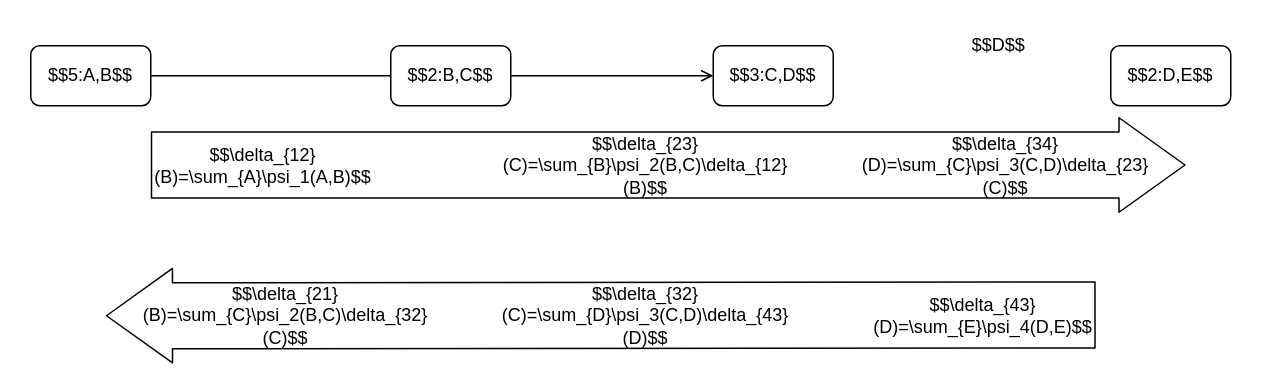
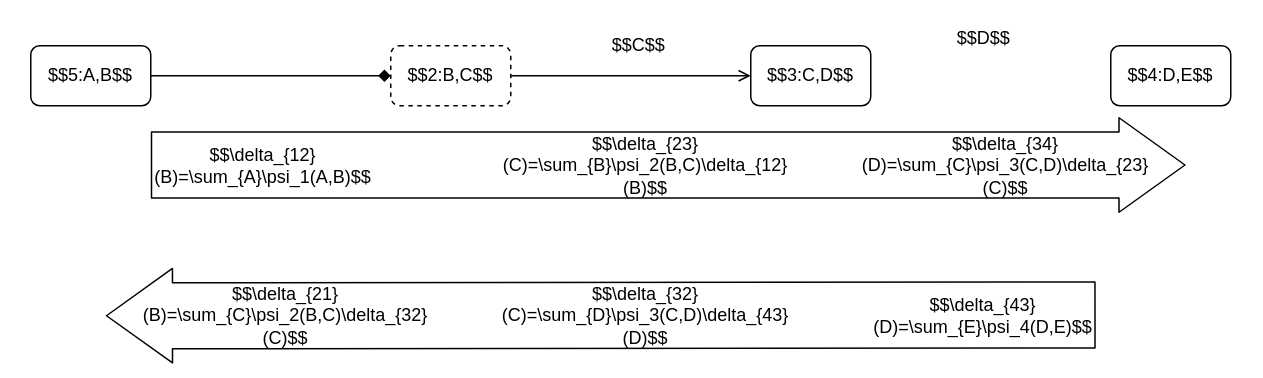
  <mxCell id="0" />
  <mxCell id="1" parent="0" />
- <mxCell id="2" value="" style="endArrow=none;html=1;exitX=1;exitY=0.5;exitDx=0;exitDy=0;entryX=0;entryY=0.5;entryDx=0;entryDy=0;" edge="1" parent="1" source="4" target="5"><mxGeometry width="50" height="50" relative="1" as="geometry"><mxPoint x="100" y="50" as="sourcePoint" /><mxPoint x="180" y="50" as="targetPoint" /></mxGeometry></mxCell>
+ <mxCell id="2" value="" style="endArrow=diamond;html=1;exitX=1;exitY=0.5;exitDx=0;exitDy=0;entryX=0;entryY=0.5;entryDx=0;entryDy=0;" edge="1" parent="1" source="4" target="5"><mxGeometry width="50" height="50" relative="1" as="geometry"><mxPoint x="100" y="50" as="sourcePoint" /><mxPoint x="180" y="50" as="targetPoint" /></mxGeometry></mxCell>
  <mxCell id="3" value="" style="endArrow=open;html=1;exitX=1;exitY=0.5;exitDx=0;exitDy=0;entryX=0;entryY=0.5;entryDx=0;entryDy=0;" edge="1" parent="1" source="5" target="6"><mxGeometry width="50" height="50" relative="1" as="geometry"><mxPoint x="260" y="50" as="sourcePoint" /><mxPoint x="340" y="50" as="targetPoint" /></mxGeometry></mxCell>
  <mxCell id="4" value="$$5:A,B$$" style="rounded=1;whiteSpace=wrap;html=1;" vertex="1" parent="1"><mxGeometry x="20" y="30" width="80" height="40" as="geometry" /></mxCell>
- <mxCell id="5" value="$$2:B,C$$" style="rounded=1;whiteSpace=wrap;html=1;" vertex="1" parent="1"><mxGeometry x="260" y="30" width="80" height="40" as="geometry" /></mxCell>
- <mxCell id="6" value="$$3:C,D$$" style="rounded=1;whiteSpace=wrap;html=1;" vertex="1" parent="1"><mxGeometry x="475" y="30" width="80" height="40" as="geometry" /></mxCell>
- <mxCell id="7" value="$$2:D,E$$" style="rounded=1;whiteSpace=wrap;html=1;" vertex="1" parent="1"><mxGeometry x="740" y="30" width="80" height="40" as="geometry" /></mxCell>
- <mxCell id="9" value="$$D$$" style="text;html=1;align=center;verticalAlign=middle;resizable=0;points=[];autosize=1;" vertex="1" parent="1"><mxGeometry x="640" y="20" width="50" height="20" as="geometry" /></mxCell>
+ <mxCell id="5" value="$$2:B,C$$" style="rounded=1;whiteSpace=wrap;html=1;dashed=1;" vertex="1" parent="1"><mxGeometry x="260" y="30" width="80" height="40" as="geometry" /></mxCell>
+ <mxCell id="6" value="$$3:C,D$$" style="rounded=1;whiteSpace=wrap;html=1;" vertex="1" parent="1"><mxGeometry x="500" y="30" width="80" height="40" as="geometry" /></mxCell>
+ <mxCell id="7" value="$$4:D,E$$" style="rounded=1;whiteSpace=wrap;html=1;" vertex="1" parent="1"><mxGeometry x="740" y="30" width="80" height="40" as="geometry" /></mxCell>
+ <mxCell id="8" value="$$C$$" style="text;html=1;align=center;verticalAlign=middle;resizable=0;points=[];autosize=1;" vertex="1" parent="1"><mxGeometry x="400" y="20" width="50" height="20" as="geometry" /></mxCell>
+ <mxCell id="9" value="$$D$$" style="text;html=1;align=center;verticalAlign=middle;resizable=0;points=[];autosize=1;" vertex="1" parent="1"><mxGeometry x="630" y="15" width="50" height="20" as="geometry" /></mxCell>
  <mxCell id="10" value="$$\delta_{12}(B)=\sum_{A}\psi_1(A,B)$$" style="text;html=1;strokeColor=none;fillColor=none;align=center;verticalAlign=middle;whiteSpace=wrap;rounded=0;" vertex="1" parent="1"><mxGeometry x="100" y="90" width="150" height="40" as="geometry" /></mxCell>
  <mxCell id="11" value="$$\delta_{23}(C)=\sum_{B}\psi_2(B,C)\delta_{12}(B)$$" style="text;html=1;strokeColor=none;fillColor=none;align=center;verticalAlign=middle;whiteSpace=wrap;rounded=0;" vertex="1" parent="1"><mxGeometry x="340" y="90" width="180" height="40" as="geometry" /></mxCell>
  <mxCell id="12" value="$$\delta_{34}(D)=\sum_{C}\psi_3(C,D)\delta_{23}(C)$$" style="text;html=1;strokeColor=none;fillColor=none;align=center;verticalAlign=middle;whiteSpace=wrap;rounded=0;" vertex="1" parent="1"><mxGeometry x="580" y="90" width="180" height="40" as="geometry" /></mxCell>
  <mxCell id="13" value="$$\delta_{43}(D)=\sum_{E}\psi_4(D,E)$$" style="text;html=1;strokeColor=none;fillColor=none;align=center;verticalAlign=middle;whiteSpace=wrap;rounded=0;" vertex="1" parent="1"><mxGeometry x="580" y="190" width="150" height="40" as="geometry" /></mxCell>
  <mxCell id="14" value="$$\delta_{32}(C)=\sum_{D}\psi_3(C,D)\delta_{43}(D)$$" style="text;html=1;strokeColor=none;fillColor=none;align=center;verticalAlign=middle;whiteSpace=wrap;rounded=0;" vertex="1" parent="1"><mxGeometry x="340" y="190" width="180" height="40" as="geometry" /></mxCell>
  <mxCell id="15" value="$$\delta_{21}(B)=\sum_{C}\psi_2(B,C)\delta_{32}(C)$$" style="text;html=1;strokeColor=none;fillColor=none;align=center;verticalAlign=middle;whiteSpace=wrap;rounded=0;" vertex="1" parent="1"><mxGeometry x="100" y="190" width="180" height="40" as="geometry" /></mxCell>
  <mxCell id="16" value="" style="shape=flexArrow;endArrow=classic;html=1;endWidth=18;endSize=14.33;width=44;" edge="1" parent="1"><mxGeometry width="50" height="50" relative="1" as="geometry"><mxPoint x="100" y="109.5" as="sourcePoint" /><mxPoint x="790" y="109.5" as="targetPoint" /></mxGeometry></mxCell>
  <mxCell id="17" value="" style="shape=flexArrow;endArrow=classic;html=1;endWidth=18;endSize=14.33;width=44;" edge="1" parent="1"><mxGeometry width="50" height="50" relative="1" as="geometry"><mxPoint x="730" y="209.5" as="sourcePoint" /><mxPoint x="70" y="210" as="targetPoint" /></mxGeometry></mxCell>
